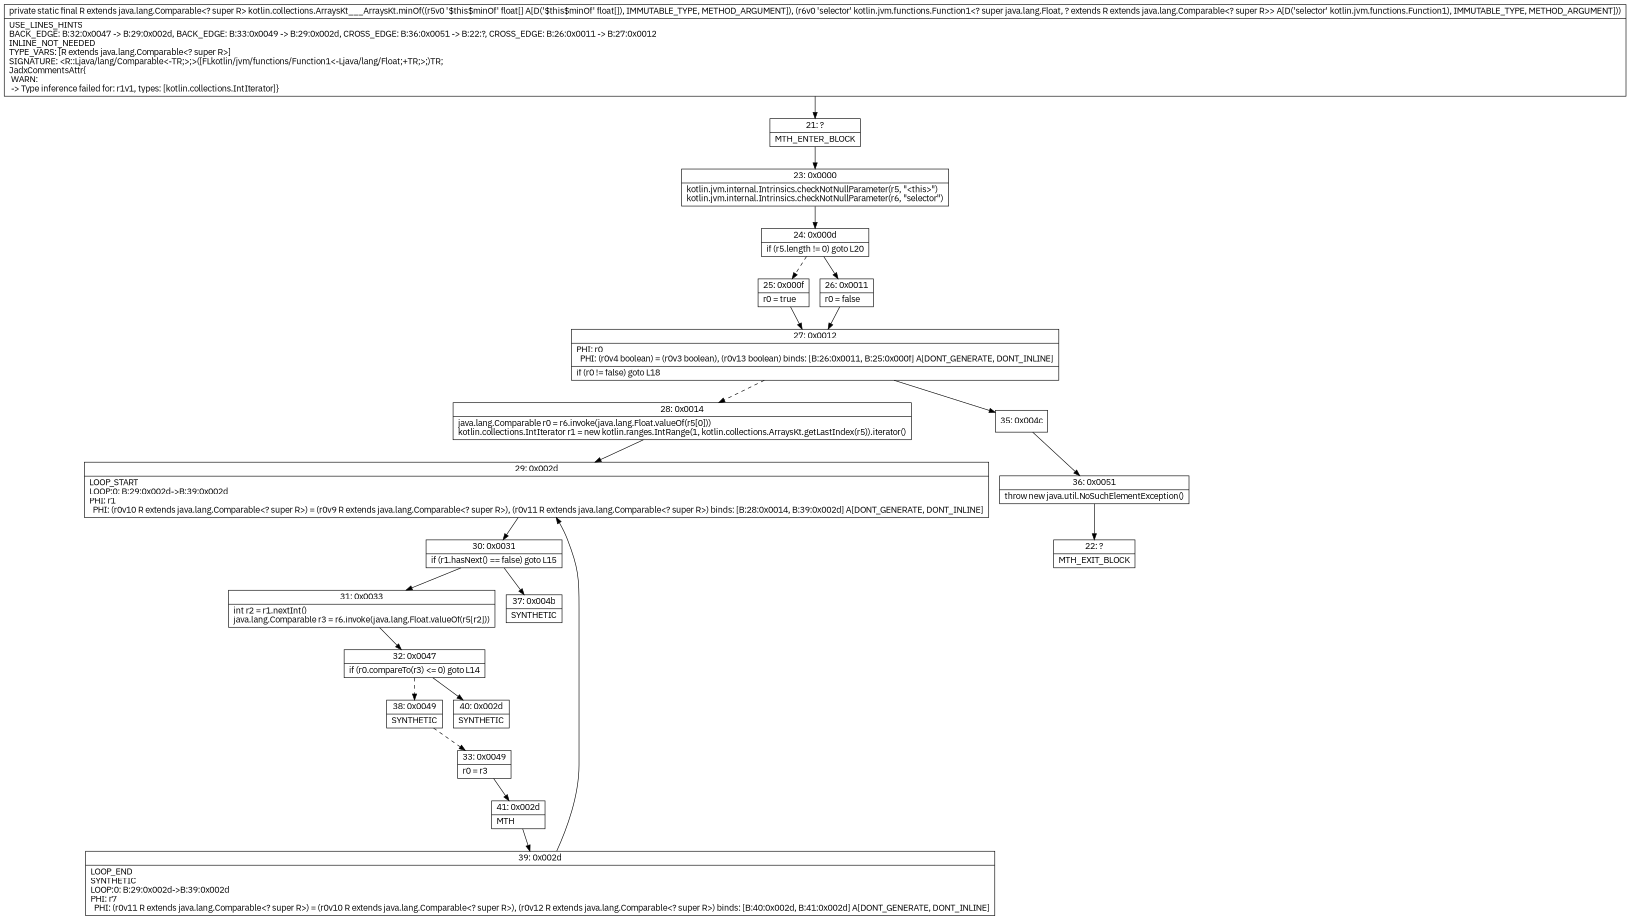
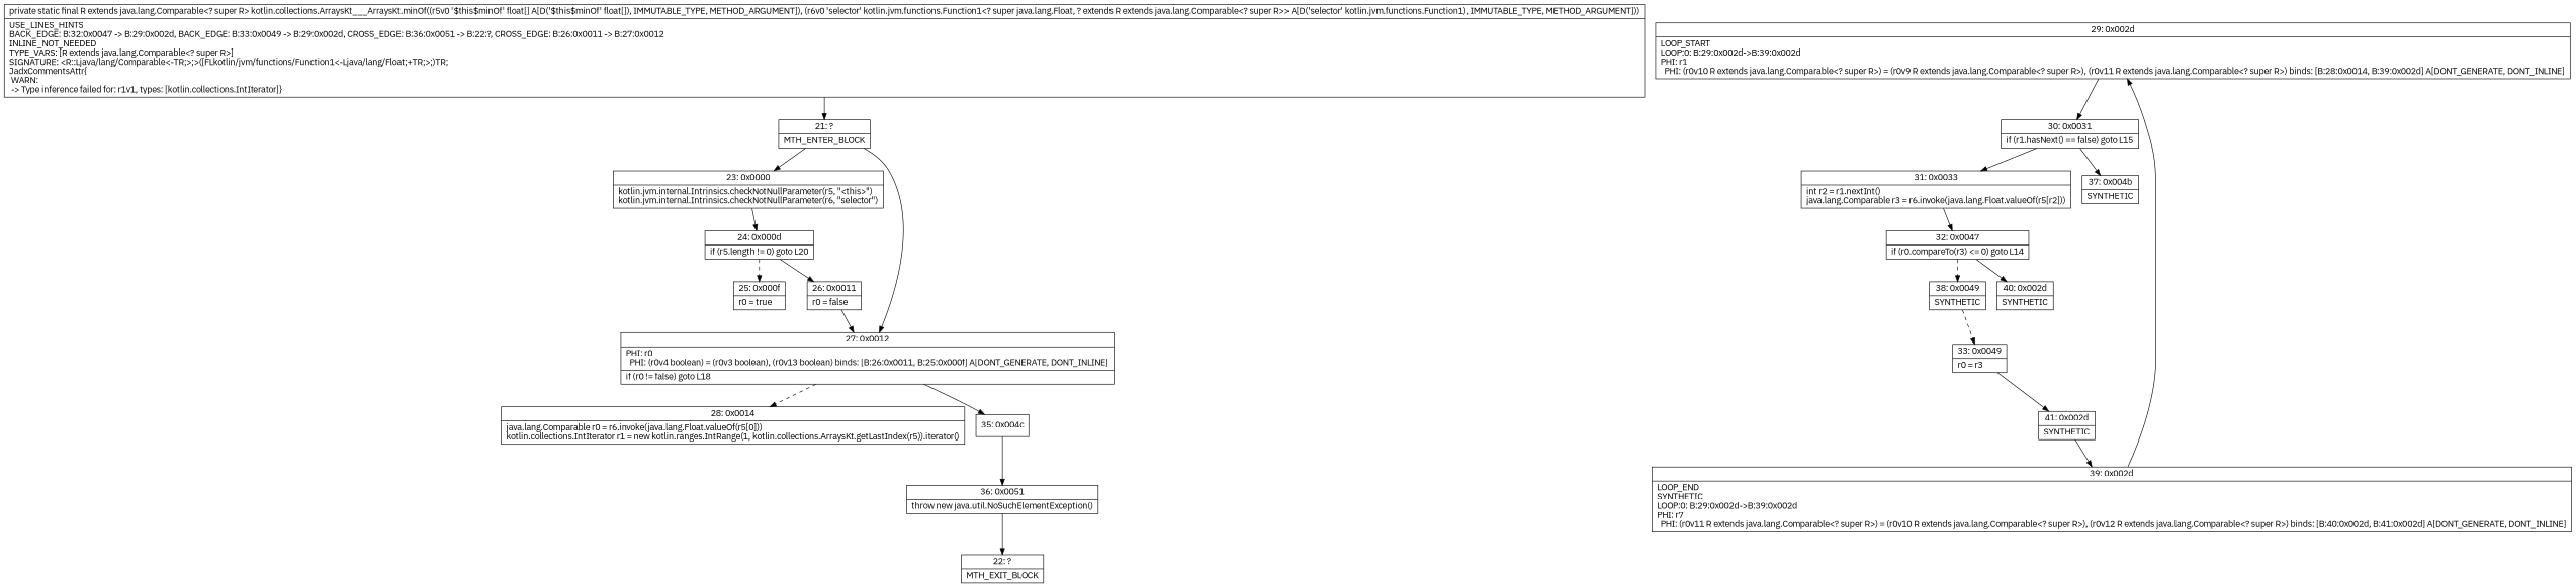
  digraph {
    fontname="IBM Plex Sans"
    node [fontname="IBM Plex Sans" shape=record]
    edge [fontname="IBM Plex Sans"]
    n1 [label="{21\:\ ?|MTH_ENTER_BLOCK\l}"]
    n2 [label="{23\:\ 0x0000|kotlin.jvm.internal.Intrinsics.checkNotNullParameter(r5, \"\<this\>\")\lkotlin.jvm.internal.Intrinsics.checkNotNullParameter(r6, \"selector\")\l}"]
    n3 [label="{24\:\ 0x000d|if (r5.length != 0) goto L20\l}"]
    n4 [label="{25\:\ 0x000f|r0 = true\l}"]
    n5 [label="{26\:\ 0x0011|r0 = false\l}"]
    n6 [label="{27\:\ 0x0012|PHI: r0 \l  PHI: (r0v4 boolean) = (r0v3 boolean), (r0v13 boolean) binds: [B:26:0x0011, B:25:0x000f] A[DONT_GENERATE, DONT_INLINE]\l|if (r0 != false) goto L18\l}"]
    n7 [label="{28\:\ 0x0014|java.lang.Comparable r0 = r6.invoke(java.lang.Float.valueOf(r5[0]))\lkotlin.collections.IntIterator r1 = new kotlin.ranges.IntRange(1, kotlin.collections.ArraysKt.getLastIndex(r5)).iterator()\l}"]
    n8 [label="{35\:\ 0x004c}"]
    n9 [label="{29\:\ 0x002d|LOOP_START\lLOOP:0: B:29:0x002d\-\>B:39:0x002d\lPHI: r1 \l  PHI: (r0v10 R extends java.lang.Comparable\<? super R\>) = (r0v9 R extends java.lang.Comparable\<? super R\>), (r0v11 R extends java.lang.Comparable\<? super R\>) binds: [B:28:0x0014, B:39:0x002d] A[DONT_GENERATE, DONT_INLINE]\l}"]
    n10 [label="{36\:\ 0x0051|throw new java.util.NoSuchElementException()\l}"]
    n11 [label="{30\:\ 0x0031|if (r1.hasNext() == false) goto L15\l}"]
    n12 [label="{31\:\ 0x0033|int r2 = r1.nextInt()\ljava.lang.Comparable r3 = r6.invoke(java.lang.Float.valueOf(r5[r2]))\l}"]
    n13 [label="{37\:\ 0x004b|SYNTHETIC\l}"]
    n14 [label="{32\:\ 0x0047|if (r0.compareTo(r3) \<= 0) goto L14\l}"]
    n15 [label="{38\:\ 0x0049|SYNTHETIC\l}"]
    n16 [label="{40\:\ 0x002d|SYNTHETIC\l}"]
    n17 [label="{33\:\ 0x0049|r0 = r3\l}"]
-   n18 [label="{41\:\ 0x002d|MTH\l}"]
+   n18 [label="{41\:\ 0x002d|SYNTHETIC\l}"]
    n19 [label="{39\:\ 0x002d|LOOP_END\lSYNTHETIC\lLOOP:0: B:29:0x002d\-\>B:39:0x002d\lPHI: r7 \l  PHI: (r0v11 R extends java.lang.Comparable\<? super R\>) = (r0v10 R extends java.lang.Comparable\<? super R\>), (r0v12 R extends java.lang.Comparable\<? super R\>) binds: [B:40:0x002d, B:41:0x002d] A[DONT_GENERATE, DONT_INLINE]\l}"]
    n20 [label="{22\:\ ?|MTH_EXIT_BLOCK\l}"]
    n21 [label="{private static final R extends java.lang.Comparable\<? super R\> kotlin.collections.ArraysKt___ArraysKt.minOf((r5v0 '$this$minOf' float[] A[D('$this$minOf' float[]), IMMUTABLE_TYPE, METHOD_ARGUMENT]), (r6v0 'selector' kotlin.jvm.functions.Function1\<? super java.lang.Float, ? extends R extends java.lang.Comparable\<? super R\>\> A[D('selector' kotlin.jvm.functions.Function1), IMMUTABLE_TYPE, METHOD_ARGUMENT]))  | USE_LINES_HINTS\lBACK_EDGE: B:32:0x0047 \-\> B:29:0x002d, BACK_EDGE: B:33:0x0049 \-\> B:29:0x002d, CROSS_EDGE: B:36:0x0051 \-\> B:22:?, CROSS_EDGE: B:26:0x0011 \-\> B:27:0x0012\lINLINE_NOT_NEEDED\lTYPE_VARS: [R extends java.lang.Comparable\<? super R\>]\lSIGNATURE: \<R::Ljava\/lang\/Comparable\<\-TR;\>;\>([FLkotlin\/jvm\/functions\/Function1\<\-Ljava\/lang\/Float;+TR;\>;)TR;\lJadxCommentsAttr\{\l WARN: \l \-\> Type inference failed for: r1v1, types: [kotlin.collections.IntIterator]\}\l}"]
    n1 -> n2
    n2 -> n3
    n3 -> n4 [style=dashed]
    n3 -> n5
-   n4 -> n6
+   n1 -> n6
    n5 -> n6
    n6 -> n7 [style=dashed]
    n6 -> n8
-   n7 -> n9
    n8 -> n10
    n9 -> n11
    n10 -> n20
    n11 -> n12 [style=solid]
    n11 -> n13
    n12 -> n14
    n14 -> n15 [style=dashed]
    n14 -> n16
    n15 -> n17 [style=dashed]
    n17 -> n18
    n18 -> n19
    n19 -> n9
    n21 -> n1
  }
